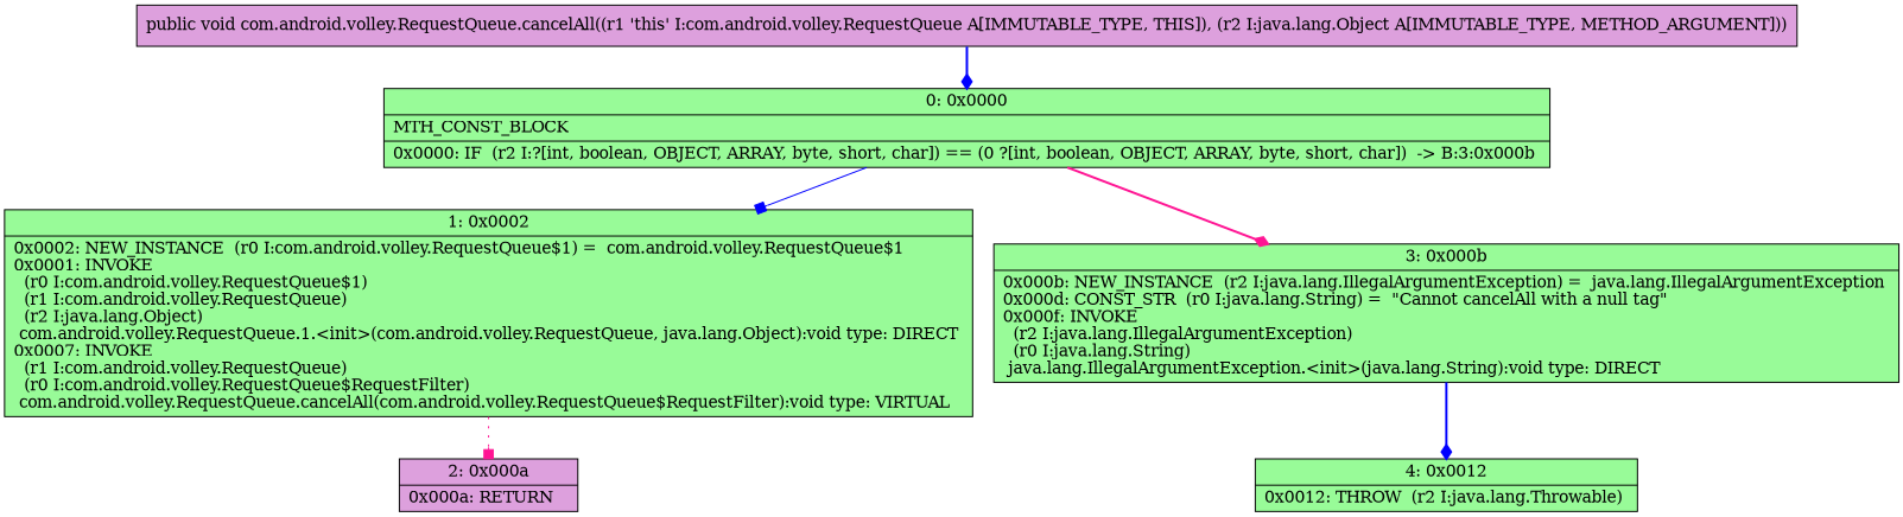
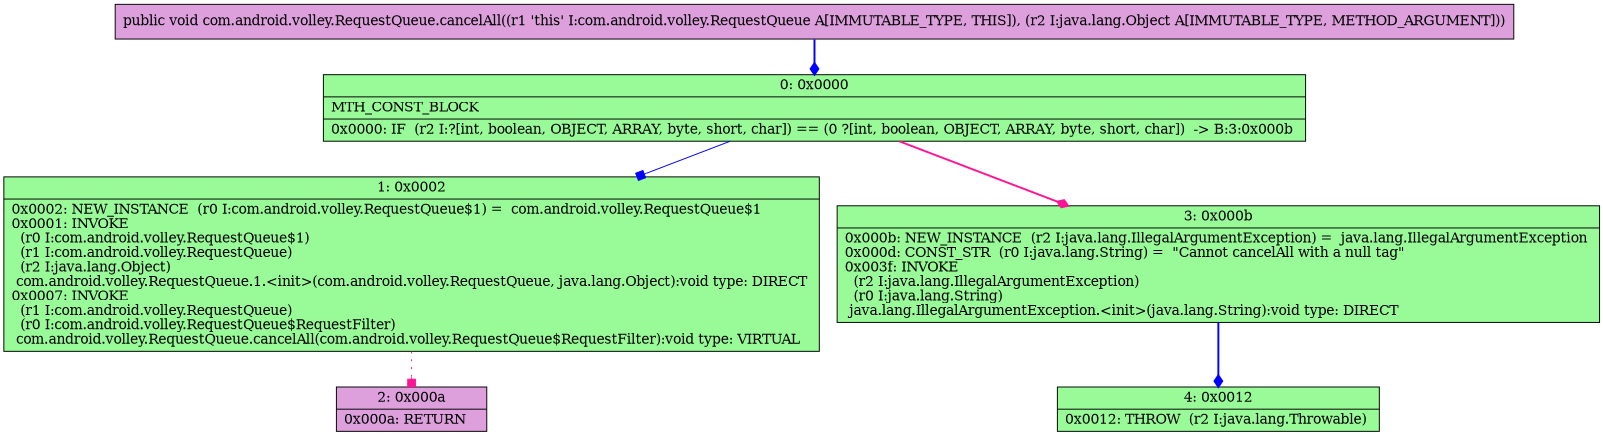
  digraph {
    node [fillcolor=palegreen shape=record style=filled]
    edge [arrowhead=diamond color=blue style=bold]
    n1 [label="{0\:\ 0x0000|MTH_CONST_BLOCK\l|0x0000: IF  (r2 I:?[int, boolean, OBJECT, ARRAY, byte, short, char]) == (0 ?[int, boolean, OBJECT, ARRAY, byte, short, char])  \-\> B:3:0x000b \l}"]
    n2 [label="{1\:\ 0x0002|0x0002: NEW_INSTANCE  (r0 I:com.android.volley.RequestQueue$1) =  com.android.volley.RequestQueue$1 \l0x0001: INVOKE  \l  (r0 I:com.android.volley.RequestQueue$1)\l  (r1 I:com.android.volley.RequestQueue)\l  (r2 I:java.lang.Object)\l com.android.volley.RequestQueue.1.\<init\>(com.android.volley.RequestQueue, java.lang.Object):void type: DIRECT \l0x0007: INVOKE  \l  (r1 I:com.android.volley.RequestQueue)\l  (r0 I:com.android.volley.RequestQueue$RequestFilter)\l com.android.volley.RequestQueue.cancelAll(com.android.volley.RequestQueue$RequestFilter):void type: VIRTUAL \l}"]
-   n3 [label="{3\:\ 0x000b|0x000b: NEW_INSTANCE  (r2 I:java.lang.IllegalArgumentException) =  java.lang.IllegalArgumentException \l0x000d: CONST_STR  (r0 I:java.lang.String) =  \"Cannot cancelAll with a null tag\" \l0x000f: INVOKE  \l  (r2 I:java.lang.IllegalArgumentException)\l  (r0 I:java.lang.String)\l java.lang.IllegalArgumentException.\<init\>(java.lang.String):void type: DIRECT \l}"]
+   n3 [label="{3\:\ 0x000b|0x000b: NEW_INSTANCE  (r2 I:java.lang.IllegalArgumentException) =  java.lang.IllegalArgumentException \l0x000d: CONST_STR  (r0 I:java.lang.String) =  \"Cannot cancelAll with a null tag\" \l0x003f: INVOKE  \l  (r2 I:java.lang.IllegalArgumentException)\l  (r0 I:java.lang.String)\l java.lang.IllegalArgumentException.\<init\>(java.lang.String):void type: DIRECT \l}"]
    n4 [fillcolor=plum label="{2\:\ 0x000a|0x000a: RETURN   \l}"]
    n5 [label="{4\:\ 0x0012|0x0012: THROW  (r2 I:java.lang.Throwable) \l}"]
    n6 [fillcolor=plum label="{public void com.android.volley.RequestQueue.cancelAll((r1 'this' I:com.android.volley.RequestQueue A[IMMUTABLE_TYPE, THIS]), (r2 I:java.lang.Object A[IMMUTABLE_TYPE, METHOD_ARGUMENT])) }"]
    n1 -> n2 [arrowhead=box style=solid]
    n1 -> n3 [color=deeppink]
    n2 -> n4 [arrowhead=box color=deeppink style=dotted]
    n3 -> n5
    n6 -> n1
  }
